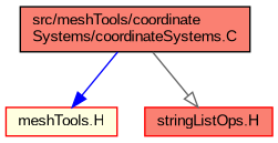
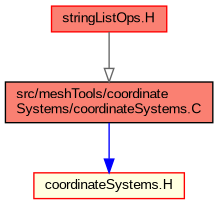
  digraph {
    fontname="Liberation Sans"
    node [color=red fillcolor=salmon fontname="Liberation Sans" fontsize=10 shape=record style=filled]
    edge [fontname="Liberation Sans" fontsize=10 labelfontname=Helvetica labelfontsize=10 style=solid]
    n1 [color=black fontcolor=black height=0.2 label="src/meshTools/coordinate\lSystems/coordinateSystems.C" width=0.4]
-   n2 [fillcolor=lightyellow height=0.2 label="meshTools.H" width=0.4]
+   n2 [fillcolor=lightyellow height=0.2 label="coordinateSystems.H" width=0.4]
    n3 [height=0.2 label="stringListOps.H" width=0.4]
    n1 -> n2 [arrowhead=normal color=blue]
-   n1 -> n3 [arrowhead=onormal color=gray40]
+   n3 -> n1 [arrowhead=onormal color=gray40]
  }
